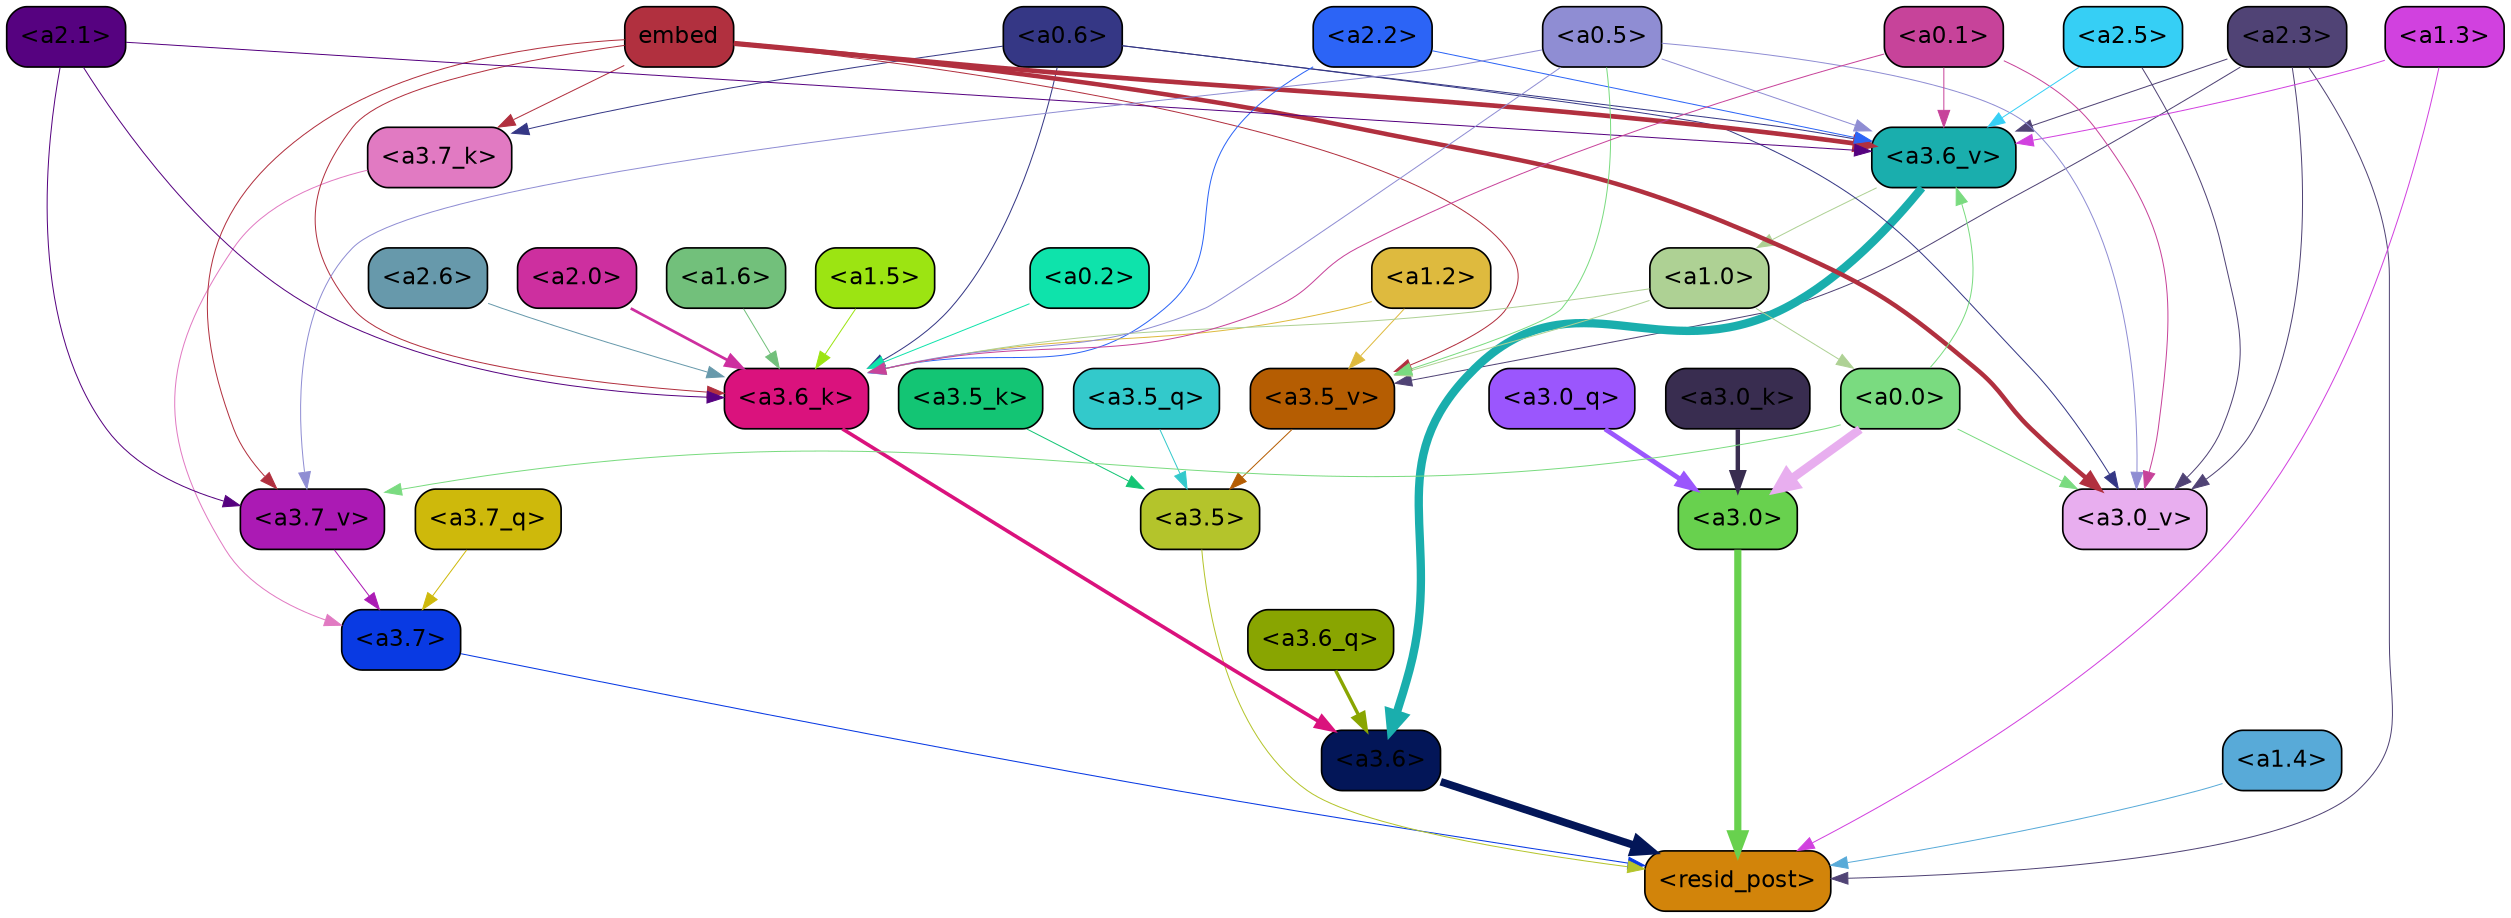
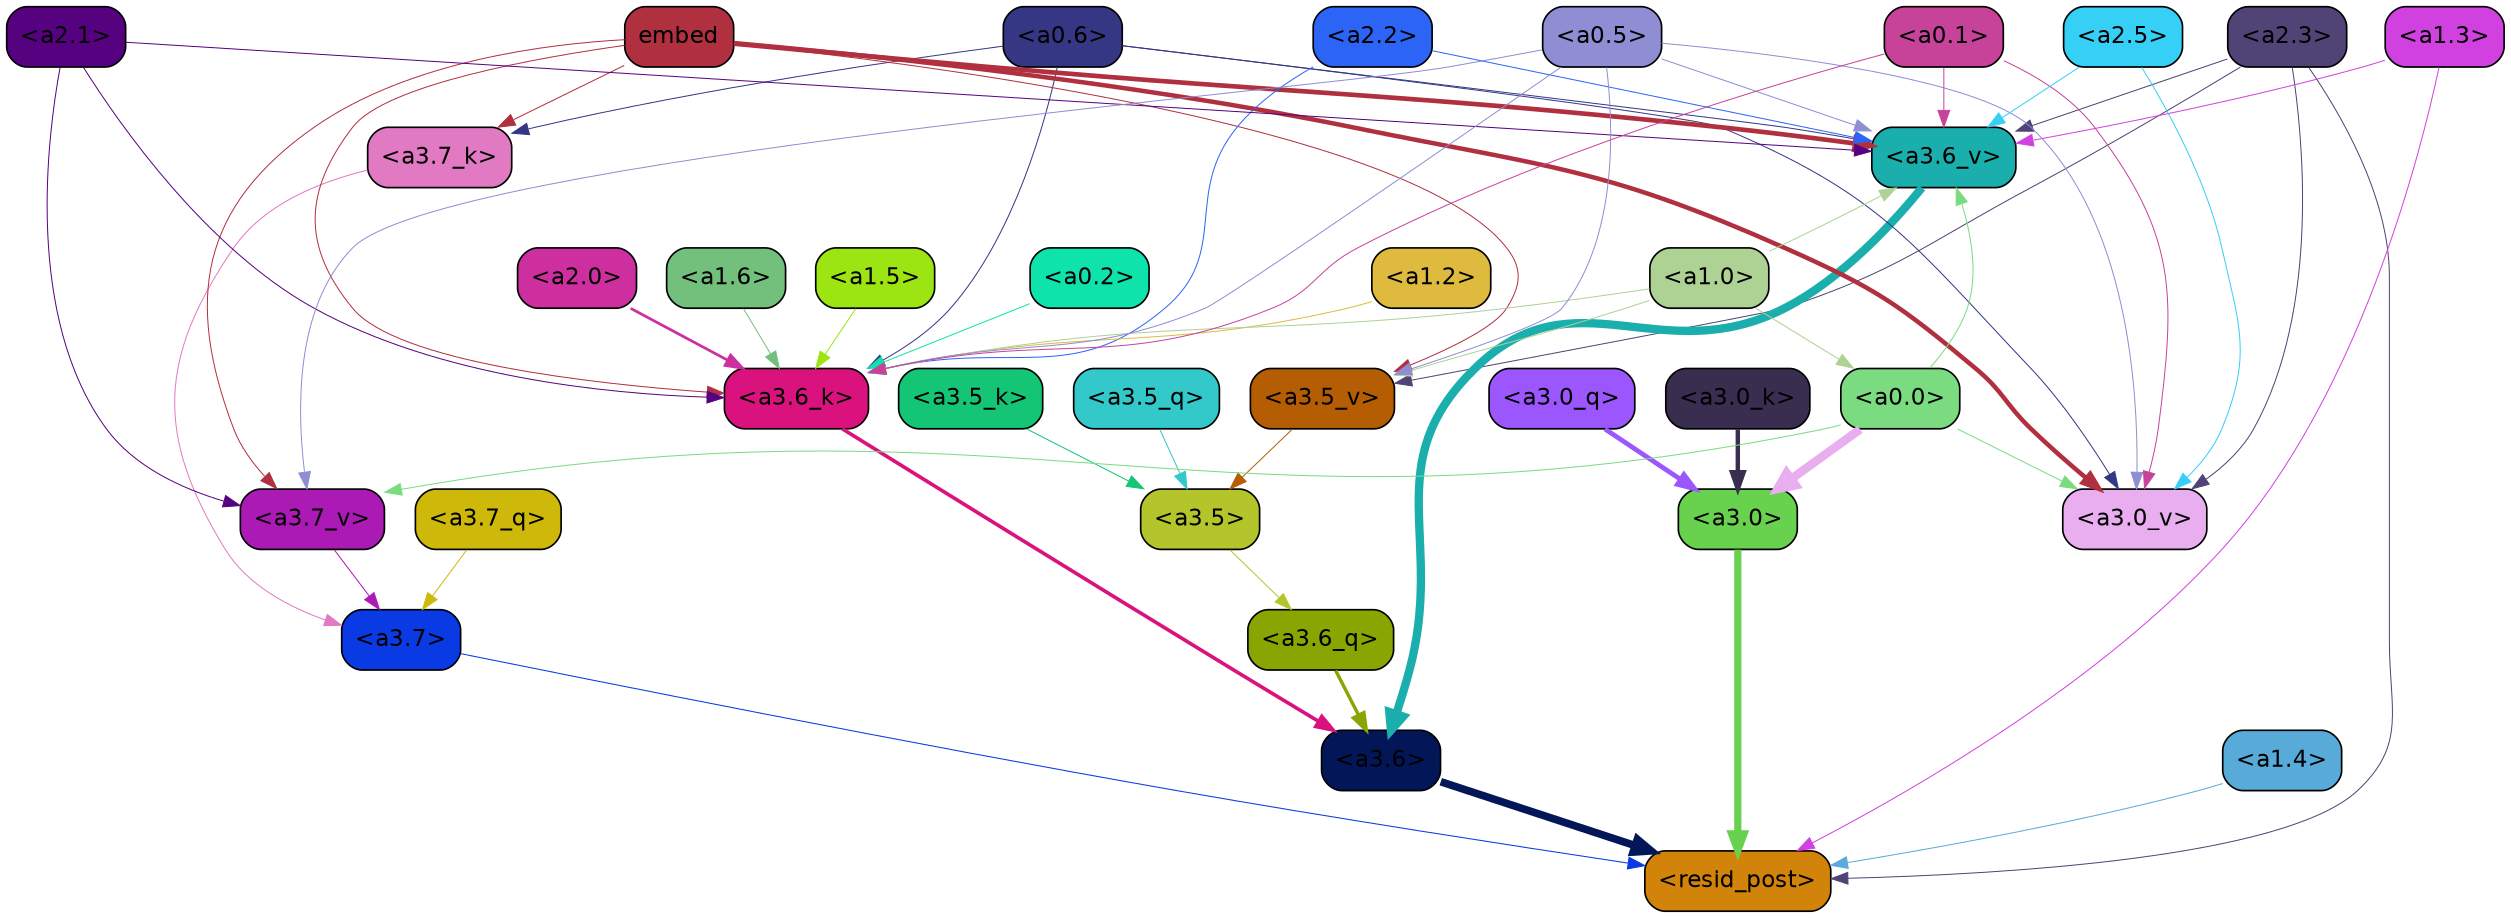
  strict digraph {
    splines=true
    node [color=black fontname=Helvetica shape=box style="filled, rounded"]
    edge [color="#b1303f" penwidth=0.6]
    "<a3.7>" [fillcolor="#093ae3"]
    "<resid_post>" [fillcolor="#d2840a"]
    "<a3.6>" [fillcolor="#031658"]
    "<a3.5>" [fillcolor="#b4c42b"]
    "<a3.0>" [fillcolor="#68d14e"]
    "<a2.3>" [fillcolor="#504375"]
    "<a3.6_v>" [fillcolor="#1aaead"]
    "<a3.5_v>" [fillcolor="#b55d02"]
    "<a3.0_v>" [fillcolor="#e8aeef"]
    "<a1.4>" [fillcolor="#58aad8"]
    "<a1.3>" [fillcolor="#d141df"]
    "<a3.7_q>" [fillcolor="#ceb90b"]
    "<a3.6_q>" [fillcolor="#89a501"]
    "<a3.5_q>" [fillcolor="#33c9cb"]
    "<a3.0_q>" [fillcolor="#9b56fd"]
    "<a3.7_k>" [fillcolor="#e17ac2"]
    "<a3.6_k>" [fillcolor="#da127d"]
    "<a3.5_k>" [fillcolor="#13c574"]
    "<a3.0_k>" [fillcolor="#392d50"]
    "<a3.7_v>" [fillcolor="#ab1ab4"]
    "<a0.6>" [fillcolor="#353785"]
    embed [fillcolor="#b1303f"]
-   "<a2.6>" [fillcolor="#6799ab"]
    "<a2.2>" [fillcolor="#2c64f6"]
    "<a2.1>" [fillcolor="#560280"]
    "<a2.0>" [fillcolor="#cd2f9f"]
    "<a1.6>" [fillcolor="#72c07b"]
    "<a1.5>" [fillcolor="#9ce412"]
    "<a1.2>" [fillcolor="#deba3e"]
    "<a1.0>" [fillcolor="#aed194"]
    "<a0.0>" [fillcolor="#7adb80"]
    "<a0.5>" [fillcolor="#8f8dd3"]
    "<a0.2>" [fillcolor="#0ee3ab"]
    "<a0.1>" [fillcolor="#c7439a"]
    "<a2.5>" [fillcolor="#36cff5"]
    "<a3.7>" -> "<resid_post>" [color="#093ae3" penwidth=0.6239100098609924]
    "<a3.6>" -> "<resid_post>" [color="#031658" penwidth=4.569062113761902]
-   "<a3.5>" -> "<resid_post>" [color="#b4c42b"]
+   "<a3.5>" -> "<a3.6_q>" [color="#b4c42b"]
    "<a3.0>" -> "<resid_post>" [color="#68d14e" penwidth=4.283544182777405]
    "<a2.3>" -> "<resid_post>" [color="#504375"]
    "<a2.3>" -> "<a3.6_v>" [color="#504375"]
    "<a2.3>" -> "<a3.5_v>" [color="#504375"]
    "<a2.3>" -> "<a3.0_v>" [color="#504375"]
    "<a3.6_v>" -> "<a3.6>" [color="#1aaead" penwidth=4.981305837631226]
    "<a3.5_v>" -> "<a3.5>" [color="#b55d02"]
    "<a1.4>" -> "<resid_post>" [color="#58aad8"]
    "<a1.3>" -> "<resid_post>" [color="#d141df"]
    "<a1.3>" -> "<a3.6_v>" [color="#d141df"]
    "<a3.7_q>" -> "<a3.7>" [color="#ceb90b"]
    "<a3.6_q>" -> "<a3.6>" [color="#89a501" penwidth=2.0347584784030914]
    "<a3.5_q>" -> "<a3.5>" [color="#33c9cb"]
    "<a3.0_q>" -> "<a3.0>" [color="#9b56fd" penwidth=2.8635367155075073]
    "<a3.7_k>" -> "<a3.7>" [color="#e17ac2"]
    "<a3.6_k>" -> "<a3.6>" [color="#da127d" penwidth=2.1760786175727844]
    "<a3.5_k>" -> "<a3.5>" [color="#13c574"]
    "<a3.0_k>" -> "<a3.0>" [color="#392d50" penwidth=2.632905662059784]
    "<a3.7_v>" -> "<a3.7>" [color="#ab1ab4"]
    "<a0.6>" -> "<a3.6_v>" [color="#353785"]
    "<a0.6>" -> "<a3.0_v>" [color="#353785"]
    "<a0.6>" -> "<a3.7_k>" [color="#353785"]
    "<a0.6>" -> "<a3.6_k>" [color="#353785"]
    embed -> "<a3.6_v>" [penwidth=2.7825746536254883]
    embed -> "<a3.5_v>"
    embed -> "<a3.0_v>" [penwidth=2.6950180530548096]
    embed -> "<a3.7_k>"
    embed -> "<a3.6_k>"
    embed -> "<a3.7_v>"
-   "<a2.6>" -> "<a3.6_k>" [color="#6799ab"]
    "<a2.2>" -> "<a3.6_v>" [color="#2c64f6"]
    "<a2.2>" -> "<a3.6_k>" [color="#2c64f6"]
    "<a2.1>" -> "<a3.6_v>" [color="#560280"]
    "<a2.1>" -> "<a3.6_k>" [color="#560280"]
    "<a2.1>" -> "<a3.7_v>" [color="#560280"]
    "<a2.0>" -> "<a3.6_k>" [color="#cd2f9f" penwidth=1.6382827460765839]
    "<a1.6>" -> "<a3.6_k>" [color="#72c07b"]
    "<a1.5>" -> "<a3.6_k>" [color="#9ce412"]
-   "<a1.2>" -> "<a3.5_v>" [color="#deba3e"]
    "<a1.2>" -> "<a3.6_k>" [color="#deba3e"]
-   "<a3.6_v>" -> "<a1.0>" [color="#aed194"]
+   "<a1.0>" -> "<a3.6_v>" [color="#aed194"]
    "<a1.0>" -> "<a3.5_v>" [color="#aed194"]
    "<a1.0>" -> "<a3.6_k>" [color="#aed194"]
    "<a1.0>" -> "<a0.0>" [color="#aed194"]
    "<a0.0>" -> "<a3.0>" [color="#e8aeef" penwidth=5.168330669403076]
    "<a0.0>" -> "<a3.6_v>" [color="#7adb80"]
    "<a0.0>" -> "<a3.0_v>" [color="#7adb80"]
    "<a0.0>" -> "<a3.7_v>" [color="#7adb80"]
    "<a0.5>" -> "<a3.6_v>" [color="#8f8dd3"]
-   "<a0.5>" -> "<a3.5_v>" [color="#7adb80"]
+   "<a0.5>" -> "<a3.5_v>" [color="#8f8dd3"]
    "<a0.5>" -> "<a3.0_v>" [color="#8f8dd3"]
    "<a0.5>" -> "<a3.6_k>" [color="#8f8dd3"]
    "<a0.5>" -> "<a3.7_v>" [color="#8f8dd3"]
    "<a0.2>" -> "<a3.6_k>" [color="#0ee3ab"]
    "<a0.1>" -> "<a3.6_v>" [color="#c7439a"]
    "<a0.1>" -> "<a3.0_v>" [color="#c7439a"]
    "<a0.1>" -> "<a3.6_k>" [color="#c7439a"]
    "<a2.5>" -> "<a3.6_v>" [color="#36cff5"]
-   "<a2.5>" -> "<a3.0_v>" [color="#504375"]
+   "<a2.5>" -> "<a3.0_v>" [color="#36cff5"]
  }
